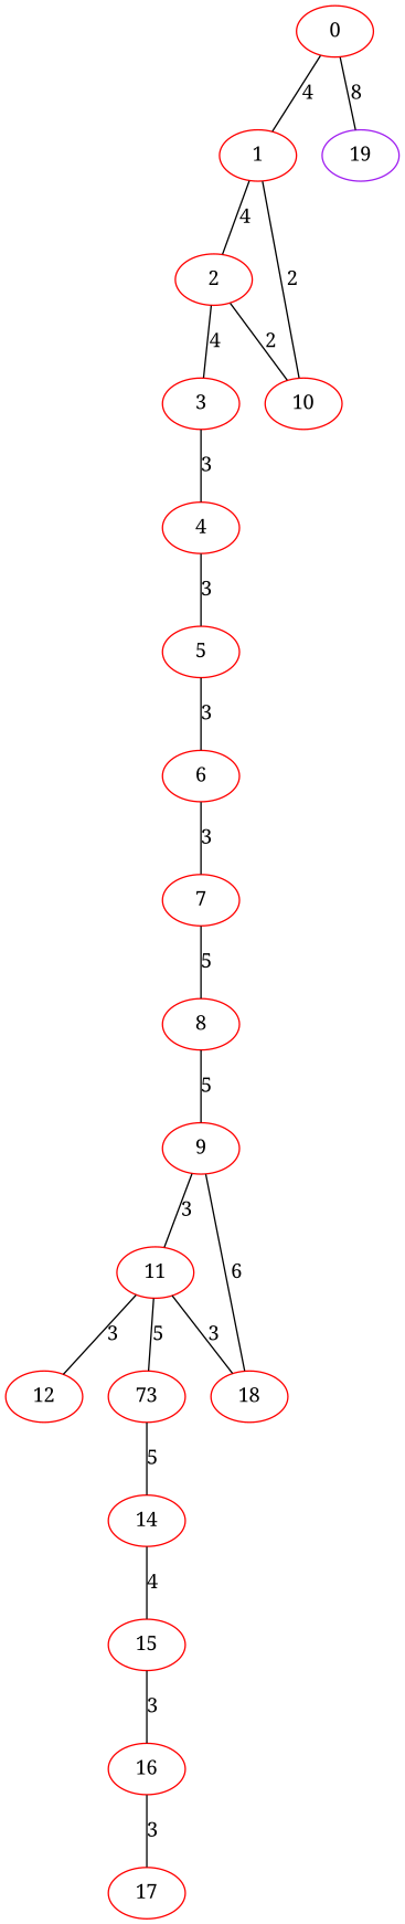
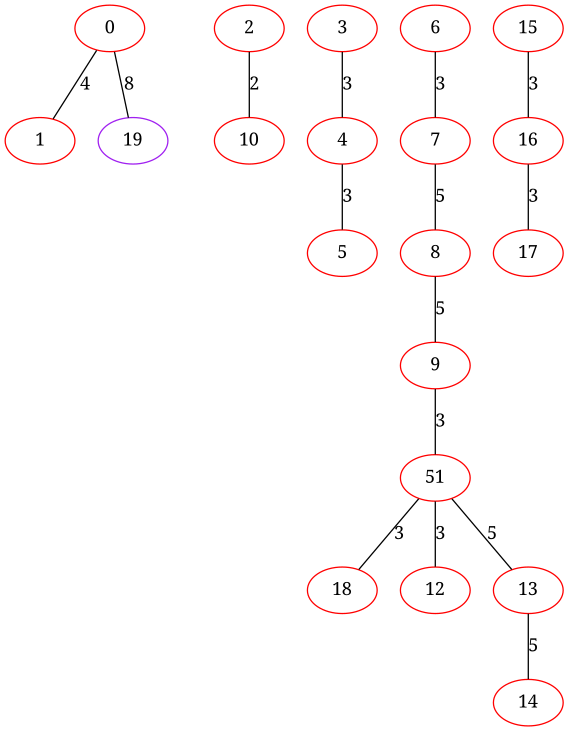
  graph {
    fontname="Noto Serif"
    node [color=red fontname="Noto Serif" weight=1]
    edge [fontname="Noto Serif"]
    0
    1
    19 [color=purple weight=4]
    2
    10
    3
    4
    5
    6
    7
    8
    9
-   11
+   11 [label=51]
    18
    12
-   13 [label=73]
+   13
    14
    15
    16
    17
    0 -- 1 [label=4]
    0 -- 19 [label=8]
-   1 -- 2 [label=4]
-   1 -- 10 [label=2]
    2 -- 10 [label=2]
-   2 -- 3 [label=4]
    3 -- 4 [label=3]
    4 -- 5 [label=3]
-   5 -- 6 [label=3]
    6 -- 7 [label=3]
    7 -- 8 [label=5]
    8 -- 9 [label=5]
    9 -- 11 [label=3]
-   9 -- 18 [label=6]
    11 -- 18 [label=3]
    11 -- 12 [label=3]
    11 -- 13 [label=5]
    13 -- 14 [label=5]
-   14 -- 15 [label=4]
    15 -- 16 [label=3]
    16 -- 17 [label=3]
  }
